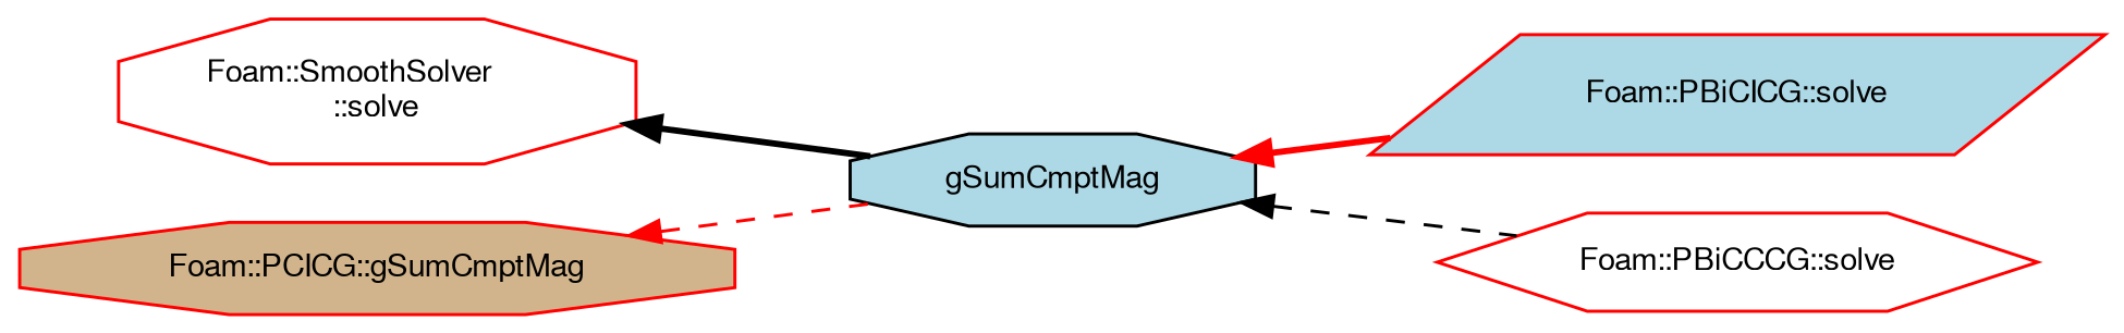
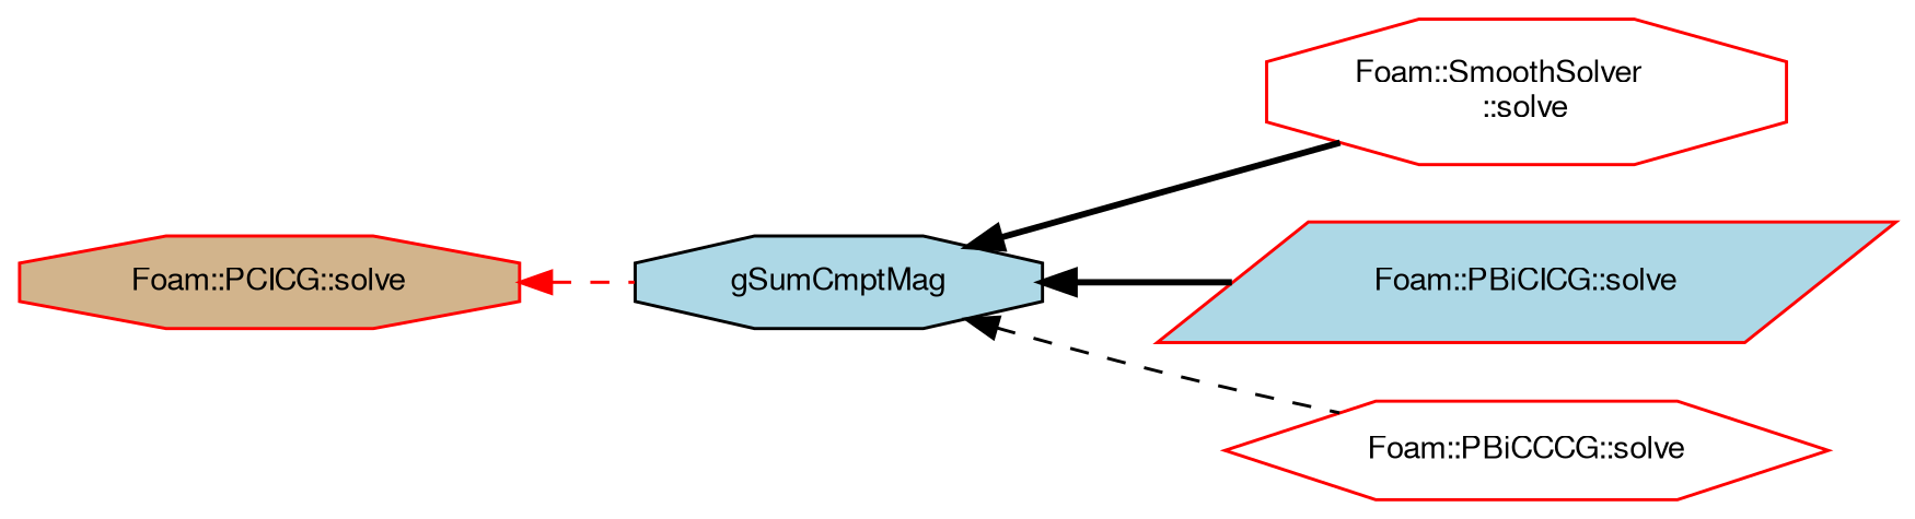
  digraph {
    rankdir=LR
    node [color=red fillcolor=lightblue fontname=FreeSans fontsize=10 shape=octagon style=filled]
    edge [color=black dir=back fontname=FreeSans fontsize=10 labelfontname=FreeSans labelfontsize=10 style=bold]
    n1 [color=black fontcolor=black height=0.2 label=gSumCmptMag width=0.4]
    n2 [fillcolor=white height=0.2 label="Foam::SmoothSolver\l::solve" width=0.4]
    n3 [height=0.2 label="Foam::PBiCICG::solve" shape=parallelogram width=0.4]
    n4 [fillcolor=white height=0.2 label="Foam::PBiCCCG::solve" shape=hexagon width=0.4]
-   n5 [fillcolor=tan height=0.2 label="Foam::PCICG::gSumCmptMag" width=0.4]
-   n2 -> n1
-   n1 -> n3 [color=red]
+   n5 [fillcolor=tan height=0.2 label="Foam::PCICG::solve" width=0.4]
+   n1 -> n2
+   n1 -> n3
    n1 -> n4 [style=dashed]
    n5 -> n1 [color=red style=dashed]
  }
